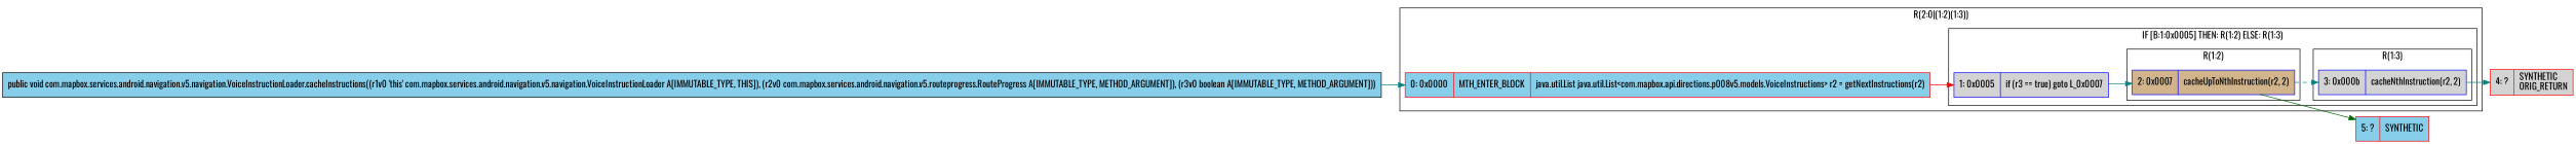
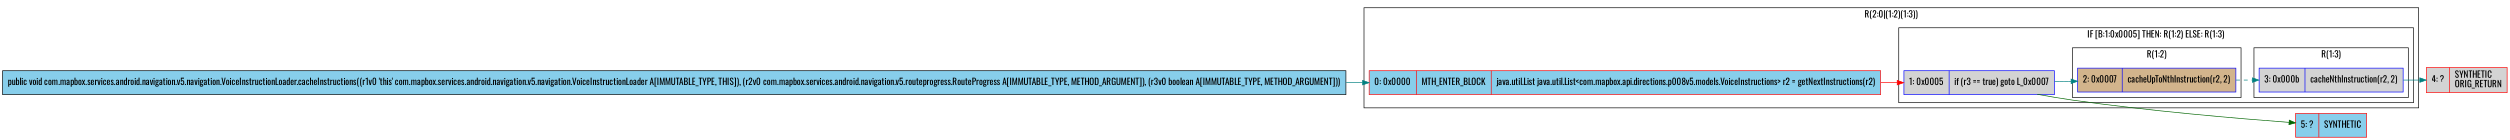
  digraph {
    fontname=Oswald
    rankdir=LR
    node [color=blue fillcolor=lightgrey fontname=Oswald shape=record style=filled]
    edge [color=teal fontname=Oswald]
    n1 [fillcolor=tan label="{2\:\ 0x0007|cacheUpToNthInstruction(r2, 2)\l}"]
    n2 [label="{3\:\ 0x000b|cacheNthInstruction(r2, 2)\l}"]
    n3 [label="{1\:\ 0x0005|if (r3 == true) goto L_0x0007\l}"]
    n4 [color=red fillcolor=skyblue label="{0\:\ 0x0000|MTH_ENTER_BLOCK\l|java.util.List java.util.List\<com.mapbox.api.directions.p008v5.models.VoiceInstructions\> r2 = getNextInstructions(r2)\l}"]
    n5 [color=red fillcolor=skyblue label="{5\:\ ?|SYNTHETIC\l}"]
    n6 [color=red label="{4\:\ ?|SYNTHETIC\lORIG_RETURN\l}"]
    n7 [fillcolor=skyblue label="{public void com.mapbox.services.android.navigation.v5.navigation.VoiceInstructionLoader.cacheInstructions((r1v0 'this' com.mapbox.services.android.navigation.v5.navigation.VoiceInstructionLoader A[IMMUTABLE_TYPE, THIS]), (r2v0 com.mapbox.services.android.navigation.v5.routeprogress.RouteProgress A[IMMUTABLE_TYPE, METHOD_ARGUMENT]), (r3v0 boolean A[IMMUTABLE_TYPE, METHOD_ARGUMENT])) }" color=""]
    subgraph cluster_1 {
      label="R(2:0|(1:2)(1:3))"
      n4
      subgraph cluster_2 {
        label="IF [B:1:0x0005] THEN: R(1:2) ELSE: R(1:3)"
        n3
        subgraph cluster_3 {
          label="R(1:2)"
          n1
        }
        subgraph cluster_4 {
          label="R(1:3)"
          n2
        }
      }
    }
    n1 -> n2 [style=dashed]
-   n1 -> n5 [color=darkgreen]
+   n3 -> n5 [color=darkgreen]
    n2 -> n6
    n3 -> n1
    n4 -> n3 [color=red]
    n7 -> n4
  }
